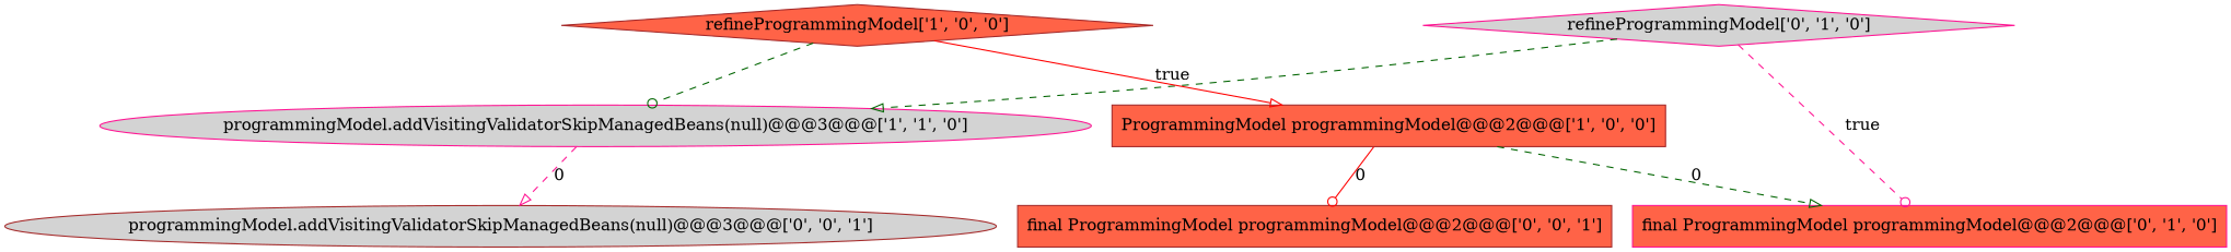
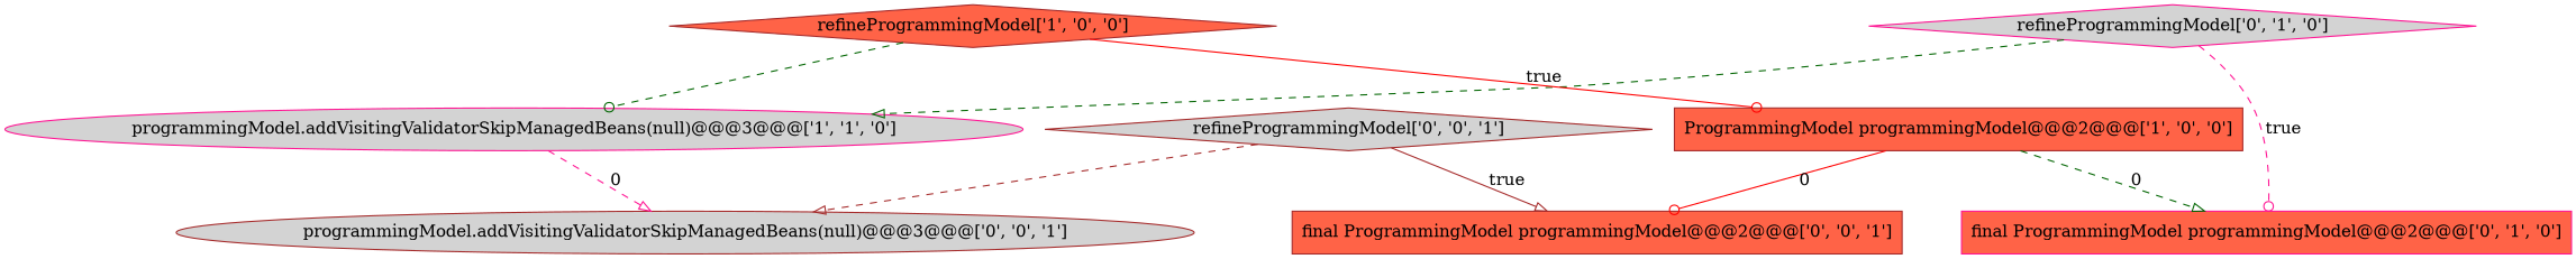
  digraph {
    node [color=brown fillcolor=lightgray shape=diamond style=filled]
    edge [arrowhead=onormal color=darkgreen style=dashed]
+   n1 [label="refineProgrammingModel['0', '0', '1']"]
    n2 [fillcolor=tomato label="final ProgrammingModel programmingModel@@@2@@@['0', '0', '1']" shape=box]
    n3 [label="programmingModel.addVisitingValidatorSkipManagedBeans(null)@@@3@@@['0', '0', '1']" shape=ellipse]
    n4 [color=deeppink fillcolor=tomato label="final ProgrammingModel programmingModel@@@2@@@['0', '1', '0']" shape=box]
    n5 [fillcolor=tomato label="ProgrammingModel programmingModel@@@2@@@['1', '0', '0']" shape=box]
    n6 [color=deeppink label="programmingModel.addVisitingValidatorSkipManagedBeans(null)@@@3@@@['1', '1', '0']" shape=ellipse]
    n7 [color=deeppink label="refineProgrammingModel['0', '1', '0']"]
    n8 [fillcolor=tomato label="refineProgrammingModel['1', '0', '0']"]
+   n1 -> n2 [color=brown label=true style=solid]
+   n1 -> n3 [color=brown]
    n5 -> n2 [arrowhead=odot color=red label=0 style=solid]
    n5 -> n4 [label=0]
    n6 -> n3 [color=deeppink label=0]
    n7 -> n4 [arrowhead=odot color=deeppink label=true]
    n7 -> n6
-   n8 -> n5 [color=red label=true style=solid]
+   n8 -> n5 [arrowhead=odot color=red label=true style=solid]
    n8 -> n6 [arrowhead=odot]
  }
